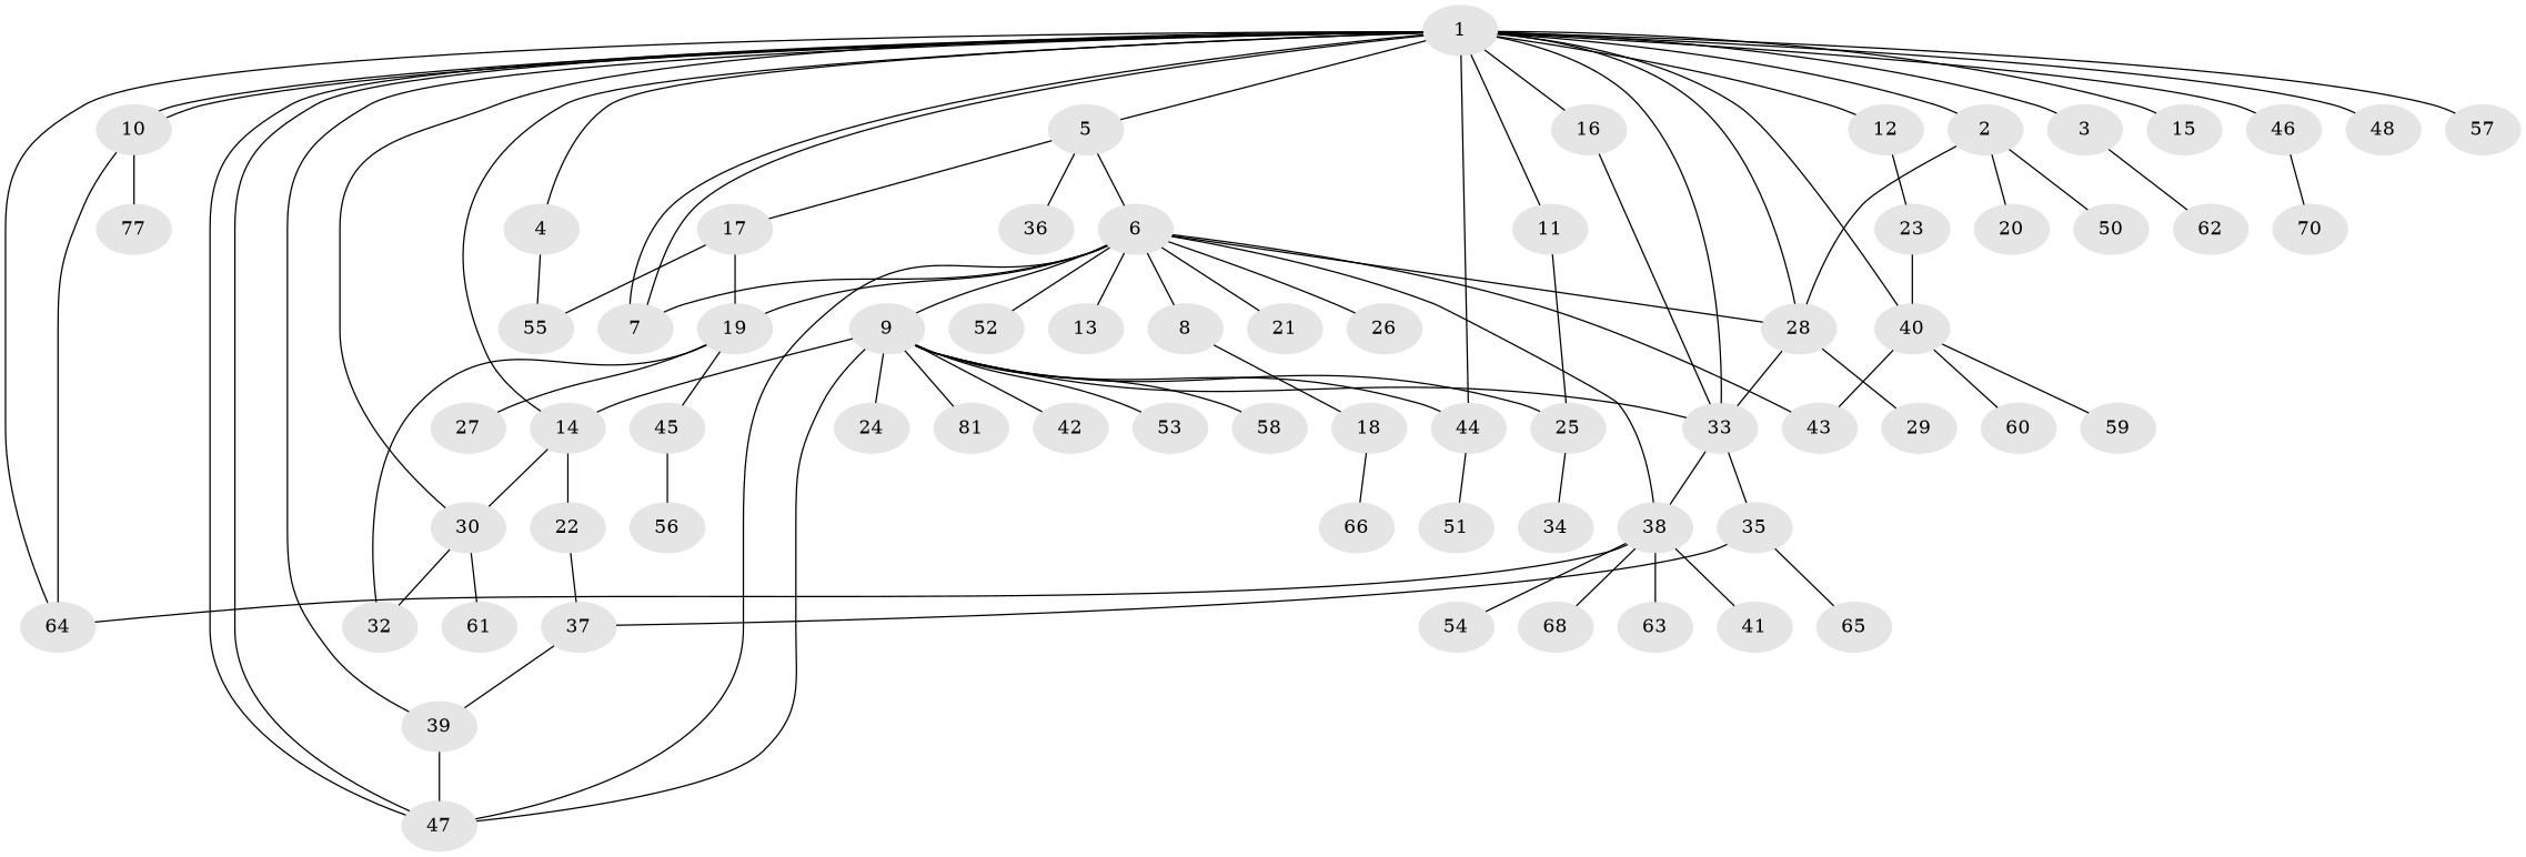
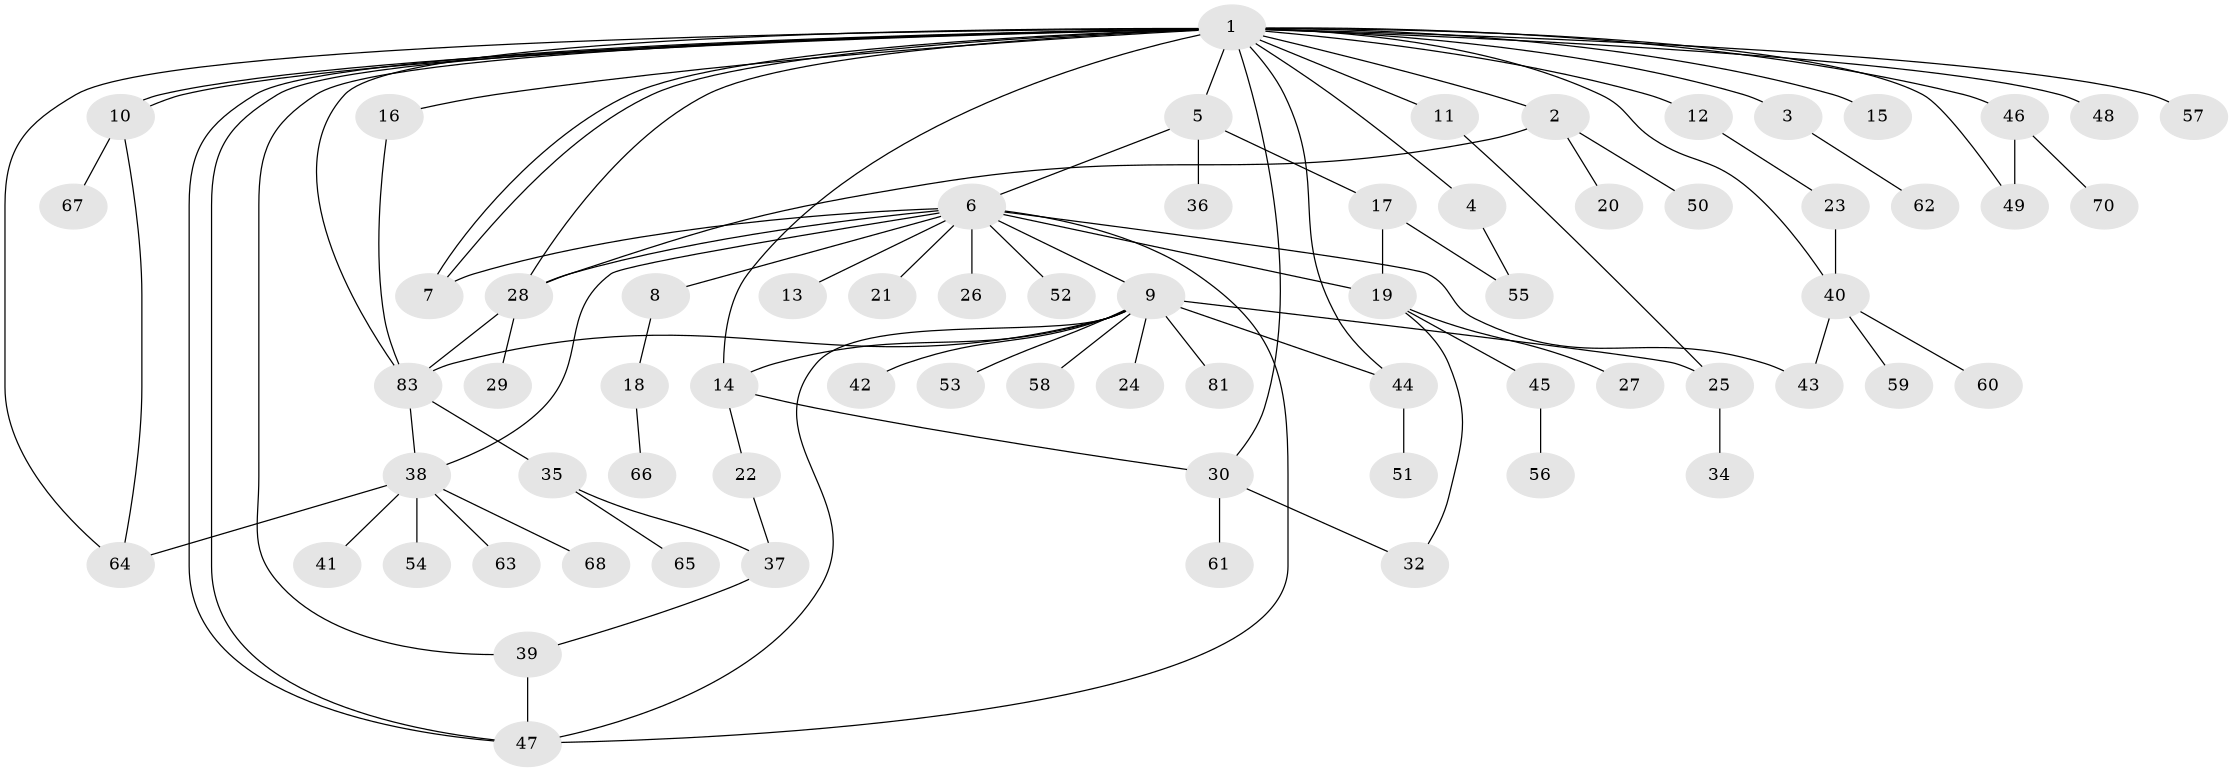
  graph {
    node [color=gray90 style=filled]
    1
    2
    3
    4
    5
    7
    10
    11
    12
    14
    15
    16
    28
    30
-   33
+   33 [label=83]
    39
    40
    46
    47
    48
+   49
    57
    64
    44
    20
    50
    62
    55
    6
    17
    36
-   67 [label=77]
+   67
    25
    23
    22
    29
    32
    61
    38
    35
    43
    59
    60
    70
    8
    9
    13
    19
    21
    26
    52
    18
    24
    n54 [label=81]
    42
    53
    58
    27
    45
    41
    54
    63
    68
    66
    34
    51
    37
    56
    65
    1 -- 2
    1 -- 3
    1 -- 4
    1 -- 5
    1 -- 7
    1 -- 7
    1 -- 10
    1 -- 10
    1 -- 11
    1 -- 12
    1 -- 14
    1 -- 15
    1 -- 16
    1 -- 28
    1 -- 30
    1 -- 33
    1 -- 39
    1 -- 40
    1 -- 46
    1 -- 47
    1 -- 47
    1 -- 48
+   1 -- 49
    1 -- 57
    1 -- 64
    1 -- 44
    2 -- 28
    2 -- 20
    2 -- 50
    3 -- 62
    4 -- 55
    5 -- 6
    5 -- 17
    5 -- 36
    10 -- 64
    10 -- 67
    11 -- 25
    12 -- 23
    14 -- 30
    14 -- 22
    16 -- 33
    28 -- 33
    28 -- 29
    30 -- 32
    30 -- 61
    33 -- 38
    33 -- 35
    39 -- 47
    40 -- 43
    40 -- 59
    40 -- 60
+   46 -- 49
    46 -- 70
    44 -- 51
    6 -- 7
    6 -- 28
    6 -- 47
    6 -- 38
    6 -- 43
    6 -- 8
    6 -- 9
    6 -- 13
    6 -- 19
    6 -- 21
    6 -- 26
    6 -- 52
    17 -- 55
    17 -- 19
    25 -- 34
    23 -- 40
    22 -- 37
    38 -- 64
    38 -- 41
    38 -- 54
    38 -- 63
    38 -- 68
    35 -- 37
    35 -- 65
    8 -- 18
    9 -- 14
    9 -- 33
    9 -- 47
    9 -- 44
    9 -- 25
    9 -- 24
    9 -- n54
    9 -- 42
    9 -- 53
    9 -- 58
    19 -- 32
    19 -- 27
    19 -- 45
    18 -- 66
    45 -- 56
    37 -- 39
  }
